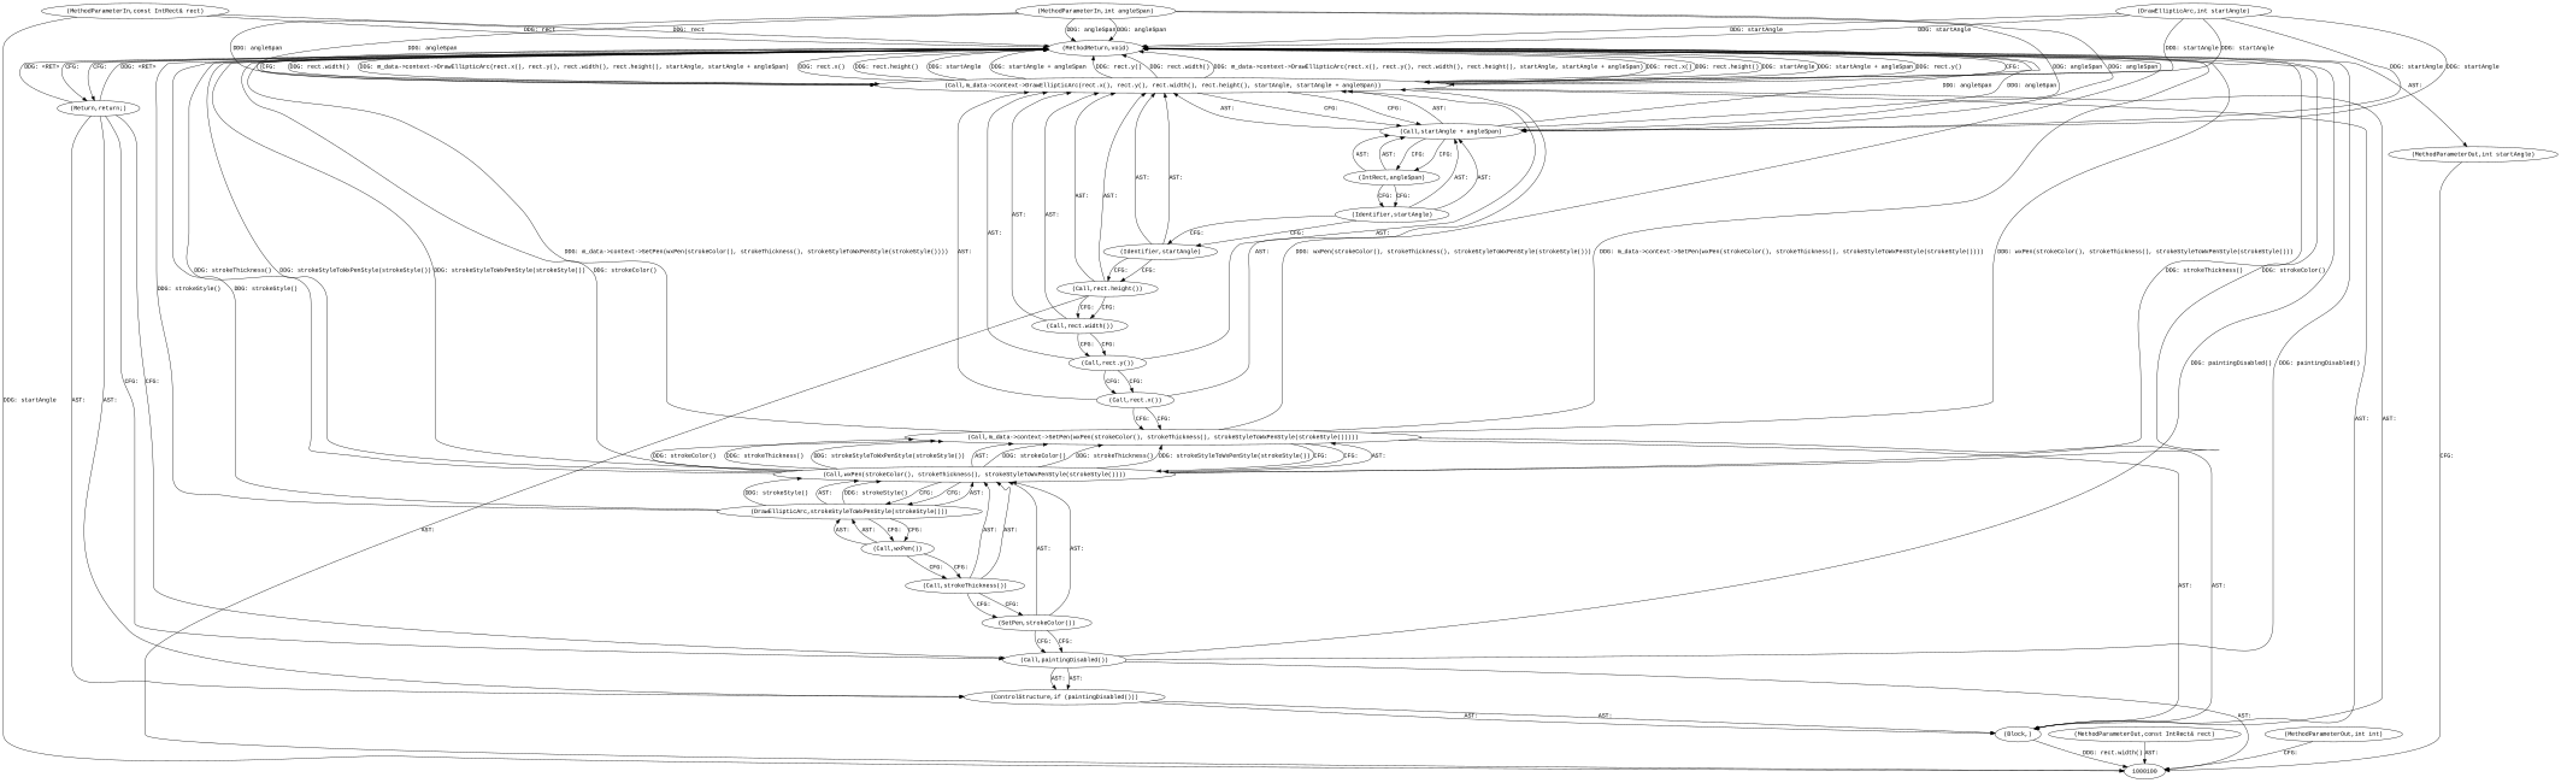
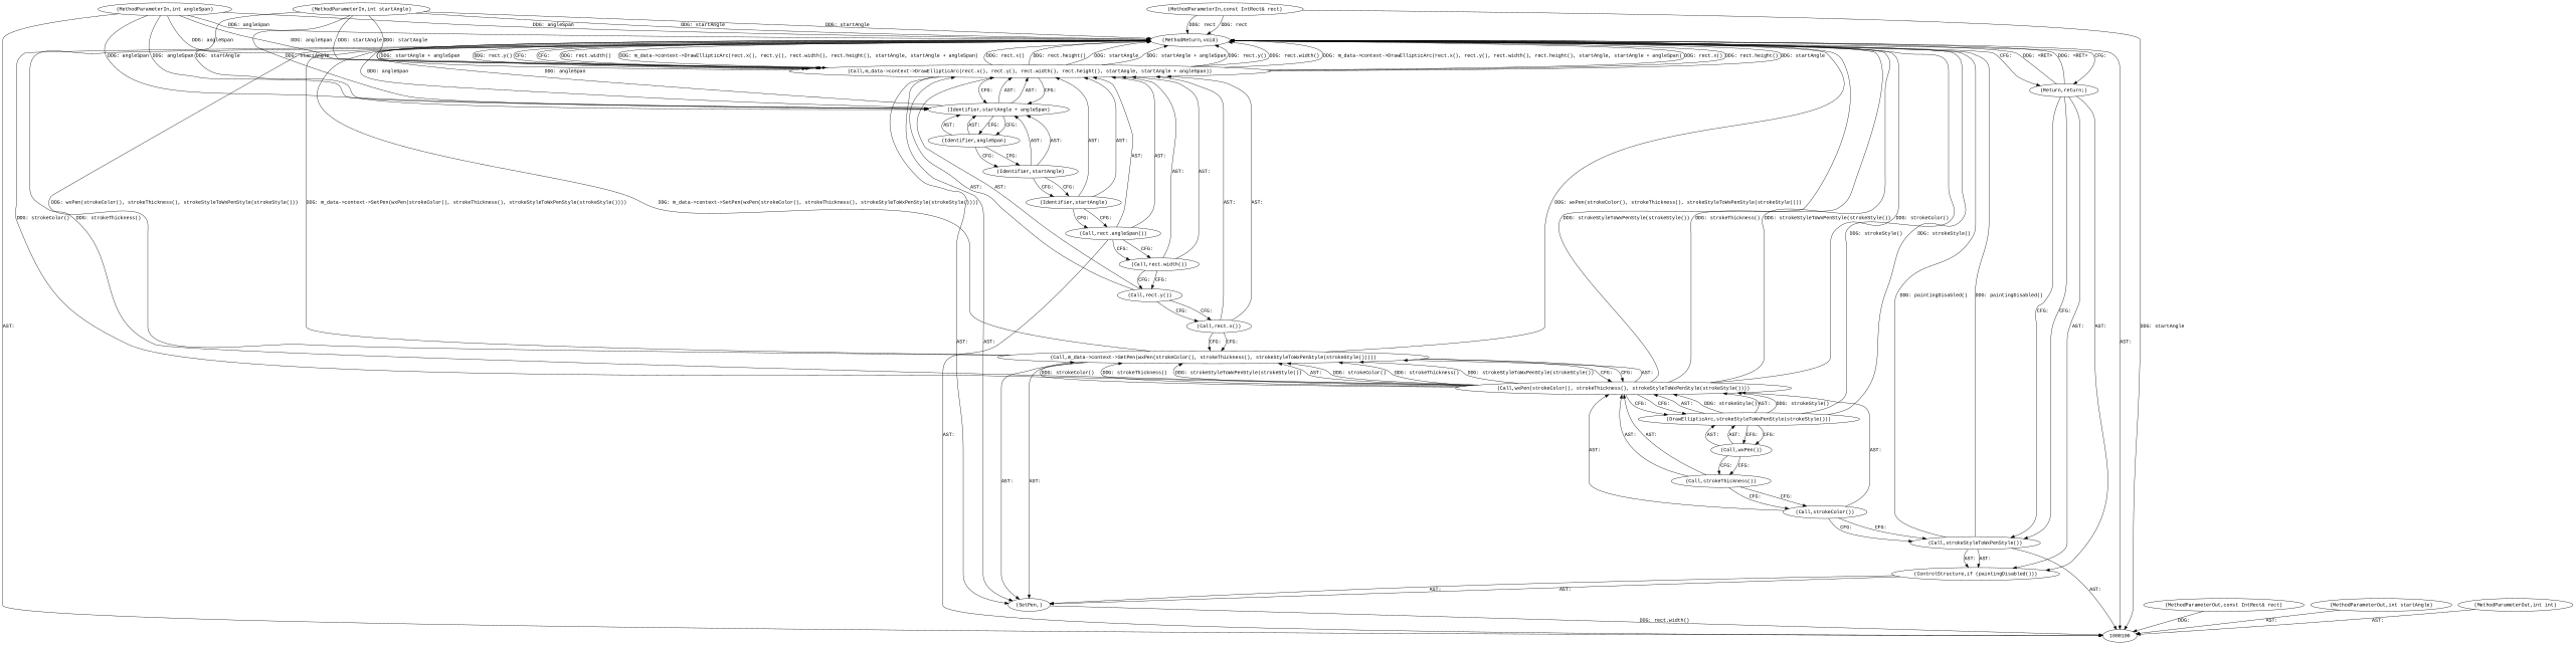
  digraph {
    fontname="Liberation Mono"
    node [fontname="Liberation Mono"]
    edge [fontname="Liberation Mono"]
    n1 [label="(MethodReturn,void)"]
    n2 [label="(Return,return;)"]
    n3 [label="(Call,m_data->context->DrawEllipticArc(rect.x(), rect.y(), rect.width(), rect.height(), startAngle, startAngle + angleSpan))"]
    1000100
    n5 [label="(ControlStructure,if (paintingDisabled()))"]
-   n6 [label="(Call,paintingDisabled())"]
-   n7 [label="(Call,startAngle + angleSpan)"]
-   n8 [label="(Block,)"]
+   n6 [label="(Call,strokeStyleToWxPenStyle())"]
+   n7 [label="(Identifier,startAngle + angleSpan)"]
+   n8 [label="(SetPen,)"]
    n9 [label="(MethodParameterIn,const IntRect& rect)"]
    n10 [label="(MethodParameterOut,const IntRect& rect)"]
-   n11 [label="(DrawEllipticArc,int startAngle)"]
-   n12 [label="(IntRect,angleSpan)"]
+   n11 [label="(MethodParameterIn,int startAngle)"]
+   n12 [label="(Identifier,angleSpan)"]
    n13 [label="(MethodParameterOut,int startAngle)"]
    n14 [label="(MethodParameterIn,int angleSpan)"]
    n15 [label="(MethodParameterOut,int int)"]
    n16 [label="(Call,wxPen(strokeColor(), strokeThickness(), strokeStyleToWxPenStyle(strokeStyle())))"]
    n17 [label="(Call,m_data->context->SetPen(wxPen(strokeColor(), strokeThickness(), strokeStyleToWxPenStyle(strokeStyle()))))"]
    n18 [label="(DrawEllipticArc,strokeStyleToWxPenStyle(strokeStyle()))"]
    n19 [label="(Call,wxPen())"]
-   n20 [label="(SetPen,strokeColor())"]
+   n20 [label="(Call,strokeColor())"]
    n21 [label="(Call,strokeThickness())"]
    n22 [label="(Identifier,startAngle)"]
    n23 [label="(Identifier,startAngle)"]
    n24 [label="(Call,rect.x())"]
    n25 [label="(Call,rect.y())"]
    n26 [label="(Call,rect.width())"]
-   n27 [label="(Call,rect.height())"]
+   n27 [label="(Call,rect.angleSpan())"]
    n1 -> n2 [label="CFG: "]
    n1 -> n2 [label="CFG: "]
    n1 -> n3 [label="CFG: "]
    n1 -> n3 [label="CFG: "]
-   n1 -> n13 [label="AST: "]
+   n1 -> 1000100 [label="AST: "]
    n2 -> n1 [label="DDG: <RET>"]
    n2 -> n1 [label="DDG: <RET>"]
    n2 -> n5 [label="AST: "]
    n2 -> n5 [label="AST: "]
    n2 -> n6 [label="CFG: "]
    n2 -> n6 [label="CFG: "]
    n3 -> n1 [label="DDG: rect.width()"]
    n3 -> n1 [label="DDG: m_data->context->DrawEllipticArc(rect.x(), rect.y(), rect.width(), rect.height(), startAngle, startAngle + angleSpan)"]
    n3 -> n1 [label="DDG: rect.x()"]
    n3 -> n1 [label="DDG: rect.height()"]
    n3 -> n1 [label="DDG: startAngle"]
    n3 -> n1 [label="DDG: startAngle + angleSpan"]
    n3 -> n1 [label="DDG: rect.y()"]
    n3 -> n1 [label="DDG: rect.width()"]
    n3 -> n1 [label="DDG: m_data->context->DrawEllipticArc(rect.x(), rect.y(), rect.width(), rect.height(), startAngle, startAngle + angleSpan)"]
    n3 -> n1 [label="DDG: rect.x()"]
    n3 -> n1 [label="DDG: rect.height()"]
    n3 -> n1 [label="DDG: startAngle"]
    n3 -> n1 [label="DDG: startAngle + angleSpan"]
    n3 -> n1 [label="DDG: rect.y()"]
    n3 -> n7 [label="CFG: "]
    n3 -> n7 [label="CFG: "]
    n3 -> n8 [label="AST: "]
    n3 -> n8 [label="AST: "]
    n5 -> n8 [label="AST: "]
    n5 -> n8 [label="AST: "]
    n6 -> n1 [label="DDG: paintingDisabled()"]
    n6 -> n1 [label="DDG: paintingDisabled()"]
    n6 -> 1000100 [label="AST: "]
    n6 -> n5 [label="AST: "]
    n6 -> n5 [label="AST: "]
    n7 -> n1 [label="DDG: angleSpan"]
    n7 -> n1 [label="DDG: angleSpan"]
    n7 -> n3 [label="AST: "]
    n7 -> n3 [label="AST: "]
    n7 -> n12 [label="CFG: "]
    n7 -> n12 [label="CFG: "]
    n8 -> 1000100 [label="DDG: rect.width()"]
    n9 -> n1 [label="DDG: rect"]
    n9 -> n1 [label="DDG: rect"]
    n9 -> 1000100 [label="DDG: startAngle"]
-   n10 -> 1000100 [label="AST: "]
+   n10 -> 1000100 [label="DDG: "]
    n11 -> n1 [label="DDG: startAngle"]
    n11 -> n1 [label="DDG: startAngle"]
    n11 -> n3 [label="DDG: startAngle"]
    n11 -> n3 [label="DDG: startAngle"]
    n11 -> n7 [label="DDG: startAngle"]
    n11 -> n7 [label="DDG: startAngle"]
    n12 -> n7 [label="AST: "]
    n12 -> n7 [label="AST: "]
    n12 -> n22 [label="CFG: "]
    n12 -> n22 [label="CFG: "]
-   n13 -> 1000100 [label="CFG: "]
+   n13 -> 1000100 [label="AST: "]
    n14 -> n1 [label="DDG: angleSpan"]
    n14 -> n1 [label="DDG: angleSpan"]
    n14 -> n3 [label="DDG: angleSpan"]
    n14 -> n3 [label="DDG: angleSpan"]
+   n14 -> 1000100 [label="AST: "]
    n14 -> n7 [label="DDG: angleSpan"]
    n14 -> n7 [label="DDG: angleSpan"]
-   n15 -> 1000100 [label="CFG: "]
+   n15 -> 1000100 [label="AST: "]
    n16 -> n1 [label="DDG: strokeStyleToWxPenStyle(strokeStyle())"]
    n16 -> n1 [label="DDG: strokeColor()"]
    n16 -> n1 [label="DDG: strokeThickness()"]
    n16 -> n1 [label="DDG: strokeStyleToWxPenStyle(strokeStyle())"]
    n16 -> n1 [label="DDG: strokeColor()"]
    n16 -> n1 [label="DDG: strokeThickness()"]
    n16 -> n17 [label="AST: "]
    n16 -> n17 [label="DDG: strokeColor()"]
    n16 -> n17 [label="DDG: strokeThickness()"]
    n16 -> n17 [label="DDG: strokeStyleToWxPenStyle(strokeStyle())"]
    n16 -> n17 [label="AST: "]
    n16 -> n17 [label="DDG: strokeColor()"]
    n16 -> n17 [label="DDG: strokeThickness()"]
    n16 -> n17 [label="DDG: strokeStyleToWxPenStyle(strokeStyle())"]
    n16 -> n18 [label="CFG: "]
    n16 -> n18 [label="CFG: "]
    n17 -> n1 [label="DDG: m_data->context->SetPen(wxPen(strokeColor(), strokeThickness(), strokeStyleToWxPenStyle(strokeStyle())))"]
    n17 -> n1 [label="DDG: wxPen(strokeColor(), strokeThickness(), strokeStyleToWxPenStyle(strokeStyle()))"]
    n17 -> n1 [label="DDG: m_data->context->SetPen(wxPen(strokeColor(), strokeThickness(), strokeStyleToWxPenStyle(strokeStyle())))"]
    n17 -> n1 [label="DDG: wxPen(strokeColor(), strokeThickness(), strokeStyleToWxPenStyle(strokeStyle()))"]
    n17 -> n8 [label="AST: "]
    n17 -> n8 [label="AST: "]
    n17 -> n16 [label="CFG: "]
    n17 -> n16 [label="CFG: "]
    n18 -> n1 [label="DDG: strokeStyle()"]
    n18 -> n1 [label="DDG: strokeStyle()"]
    n18 -> n16 [label="AST: "]
    n18 -> n16 [label="DDG: strokeStyle()"]
    n18 -> n16 [label="AST: "]
    n18 -> n16 [label="DDG: strokeStyle()"]
    n18 -> n19 [label="CFG: "]
    n18 -> n19 [label="CFG: "]
    n19 -> n18 [label="AST: "]
    n19 -> n18 [label="AST: "]
    n19 -> n21 [label="CFG: "]
    n19 -> n21 [label="CFG: "]
    n20 -> n6 [label="CFG: "]
    n20 -> n6 [label="CFG: "]
    n20 -> n16 [label="AST: "]
    n20 -> n16 [label="AST: "]
    n21 -> n16 [label="AST: "]
    n21 -> n16 [label="AST: "]
    n21 -> n20 [label="CFG: "]
    n21 -> n20 [label="CFG: "]
    n22 -> n7 [label="AST: "]
    n22 -> n7 [label="AST: "]
    n22 -> n23 [label="CFG: "]
    n22 -> n23 [label="CFG: "]
    n23 -> n3 [label="AST: "]
    n23 -> n3 [label="AST: "]
    n23 -> n27 [label="CFG: "]
    n23 -> n27 [label="CFG: "]
    n24 -> n3 [label="AST: "]
    n24 -> n3 [label="AST: "]
    n24 -> n17 [label="CFG: "]
    n24 -> n17 [label="CFG: "]
    n25 -> n3 [label="AST: "]
    n25 -> n3 [label="AST: "]
    n25 -> n24 [label="CFG: "]
    n25 -> n24 [label="CFG: "]
    n26 -> n3 [label="AST: "]
    n26 -> n3 [label="AST: "]
    n26 -> n25 [label="CFG: "]
    n26 -> n25 [label="CFG: "]
    n27 -> n3 [label="AST: "]
    n27 -> n3 [label="AST: "]
    n27 -> 1000100 [label="AST: "]
    n27 -> n26 [label="CFG: "]
    n27 -> n26 [label="CFG: "]
  }
